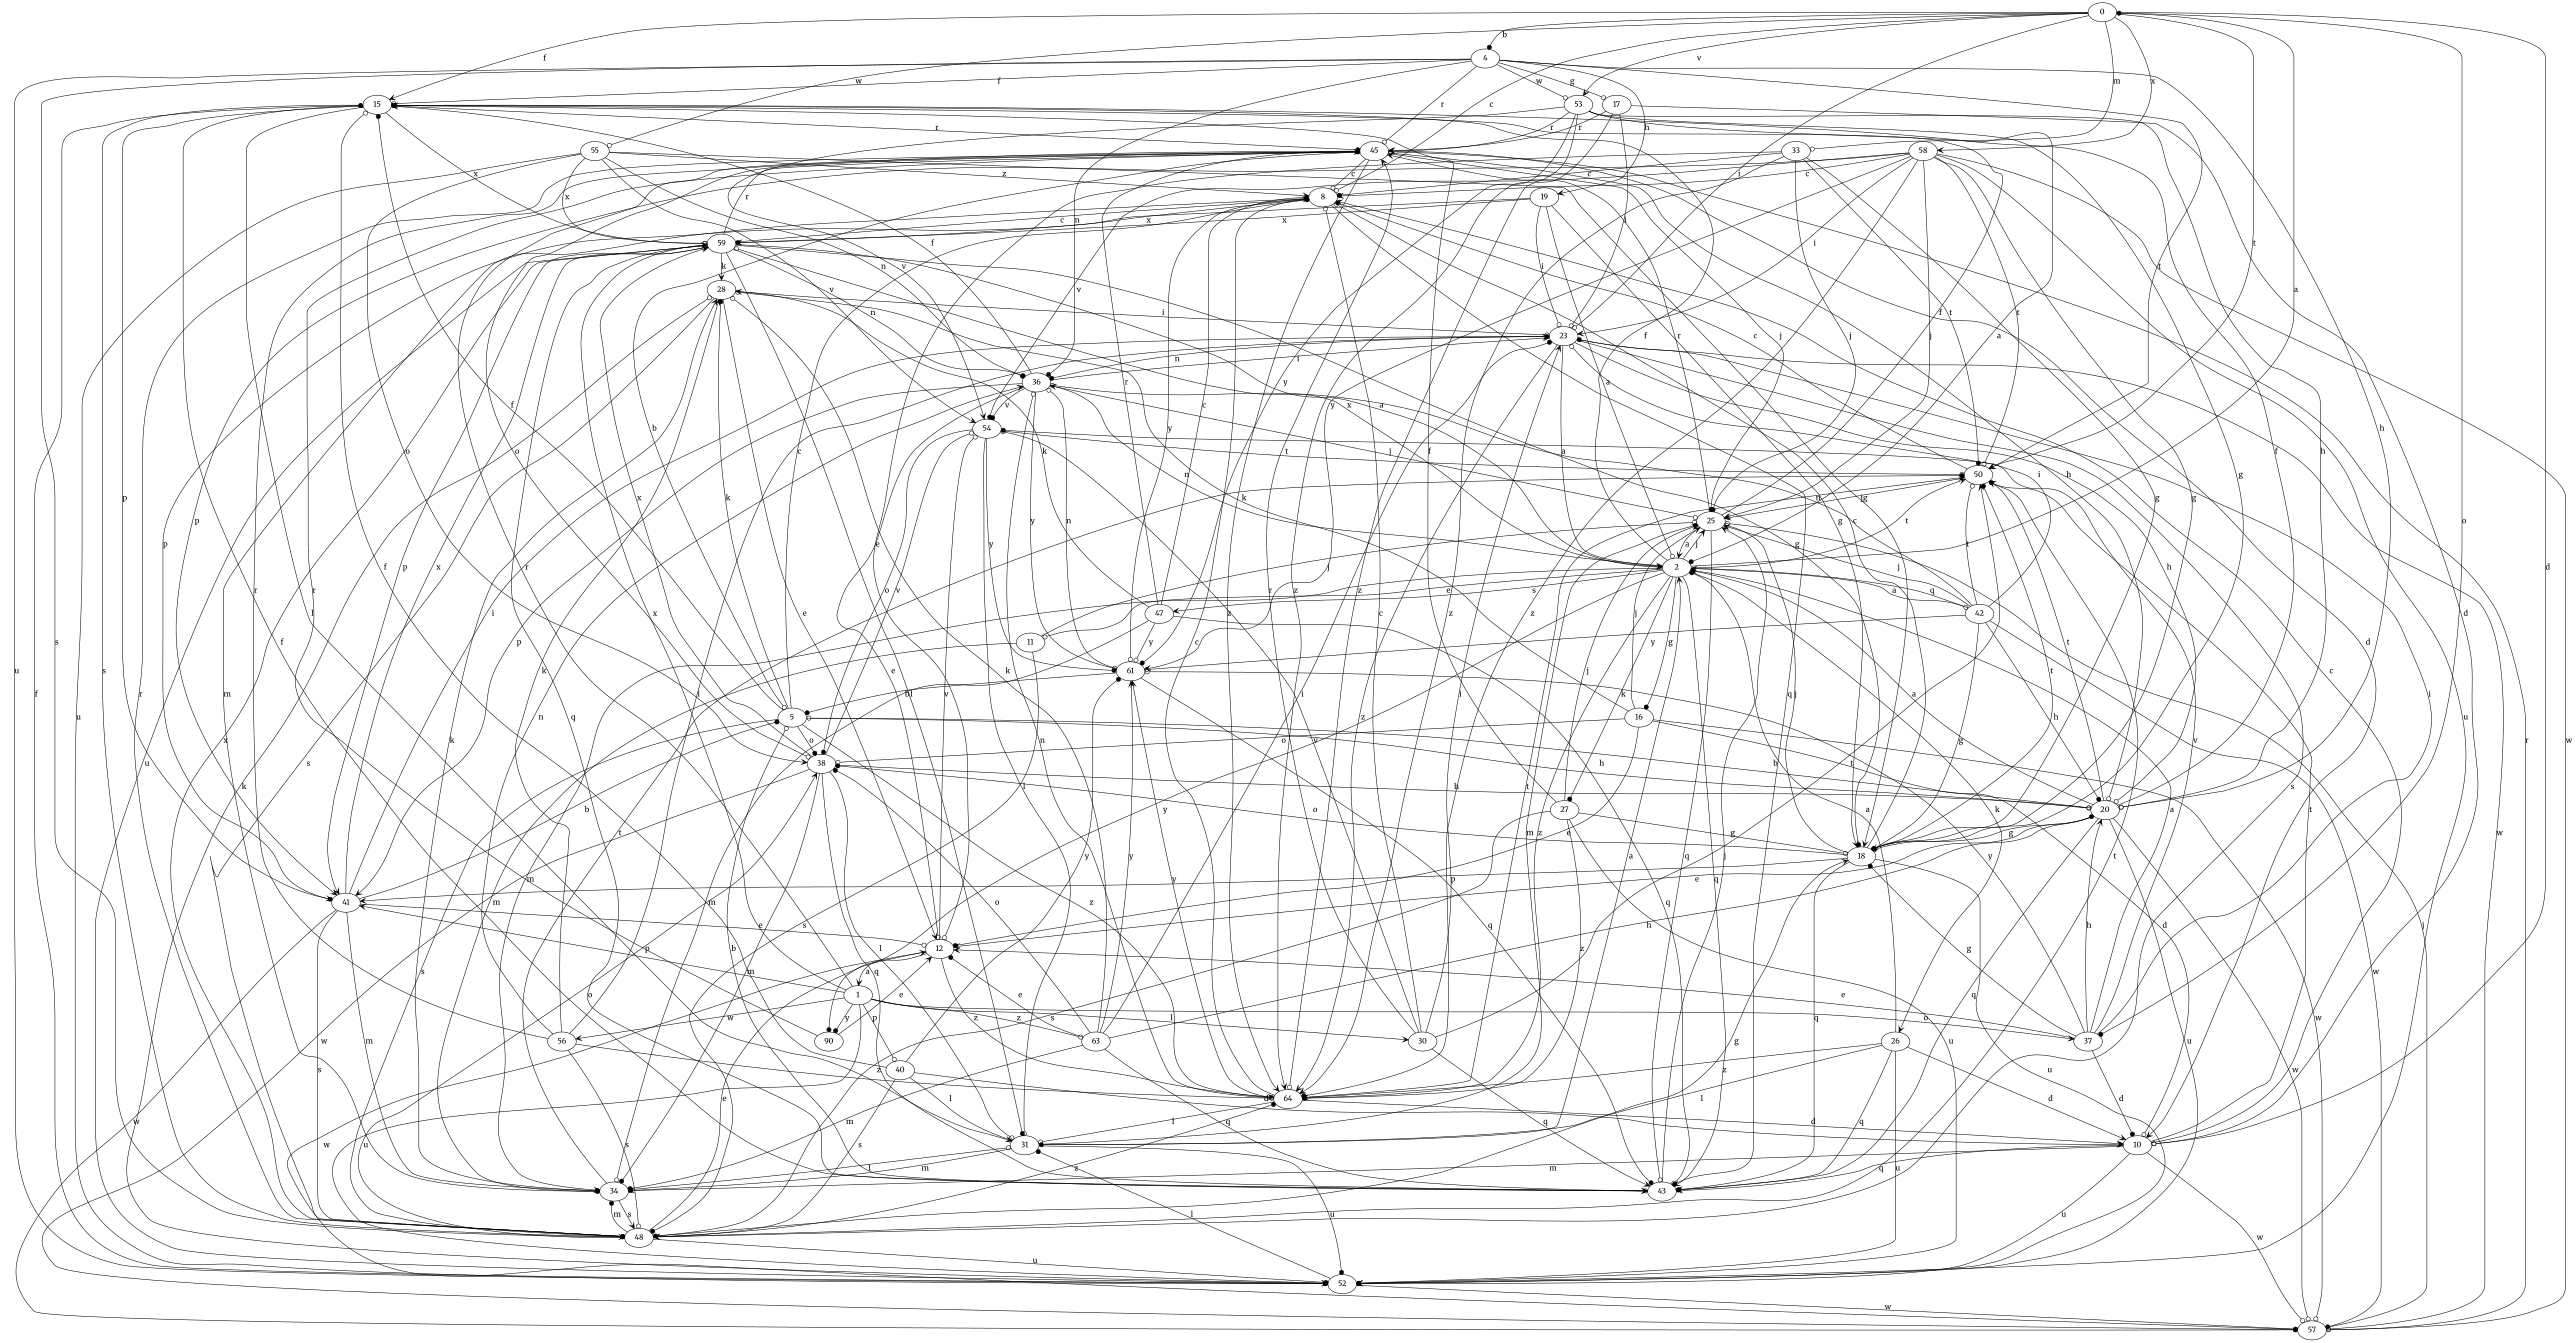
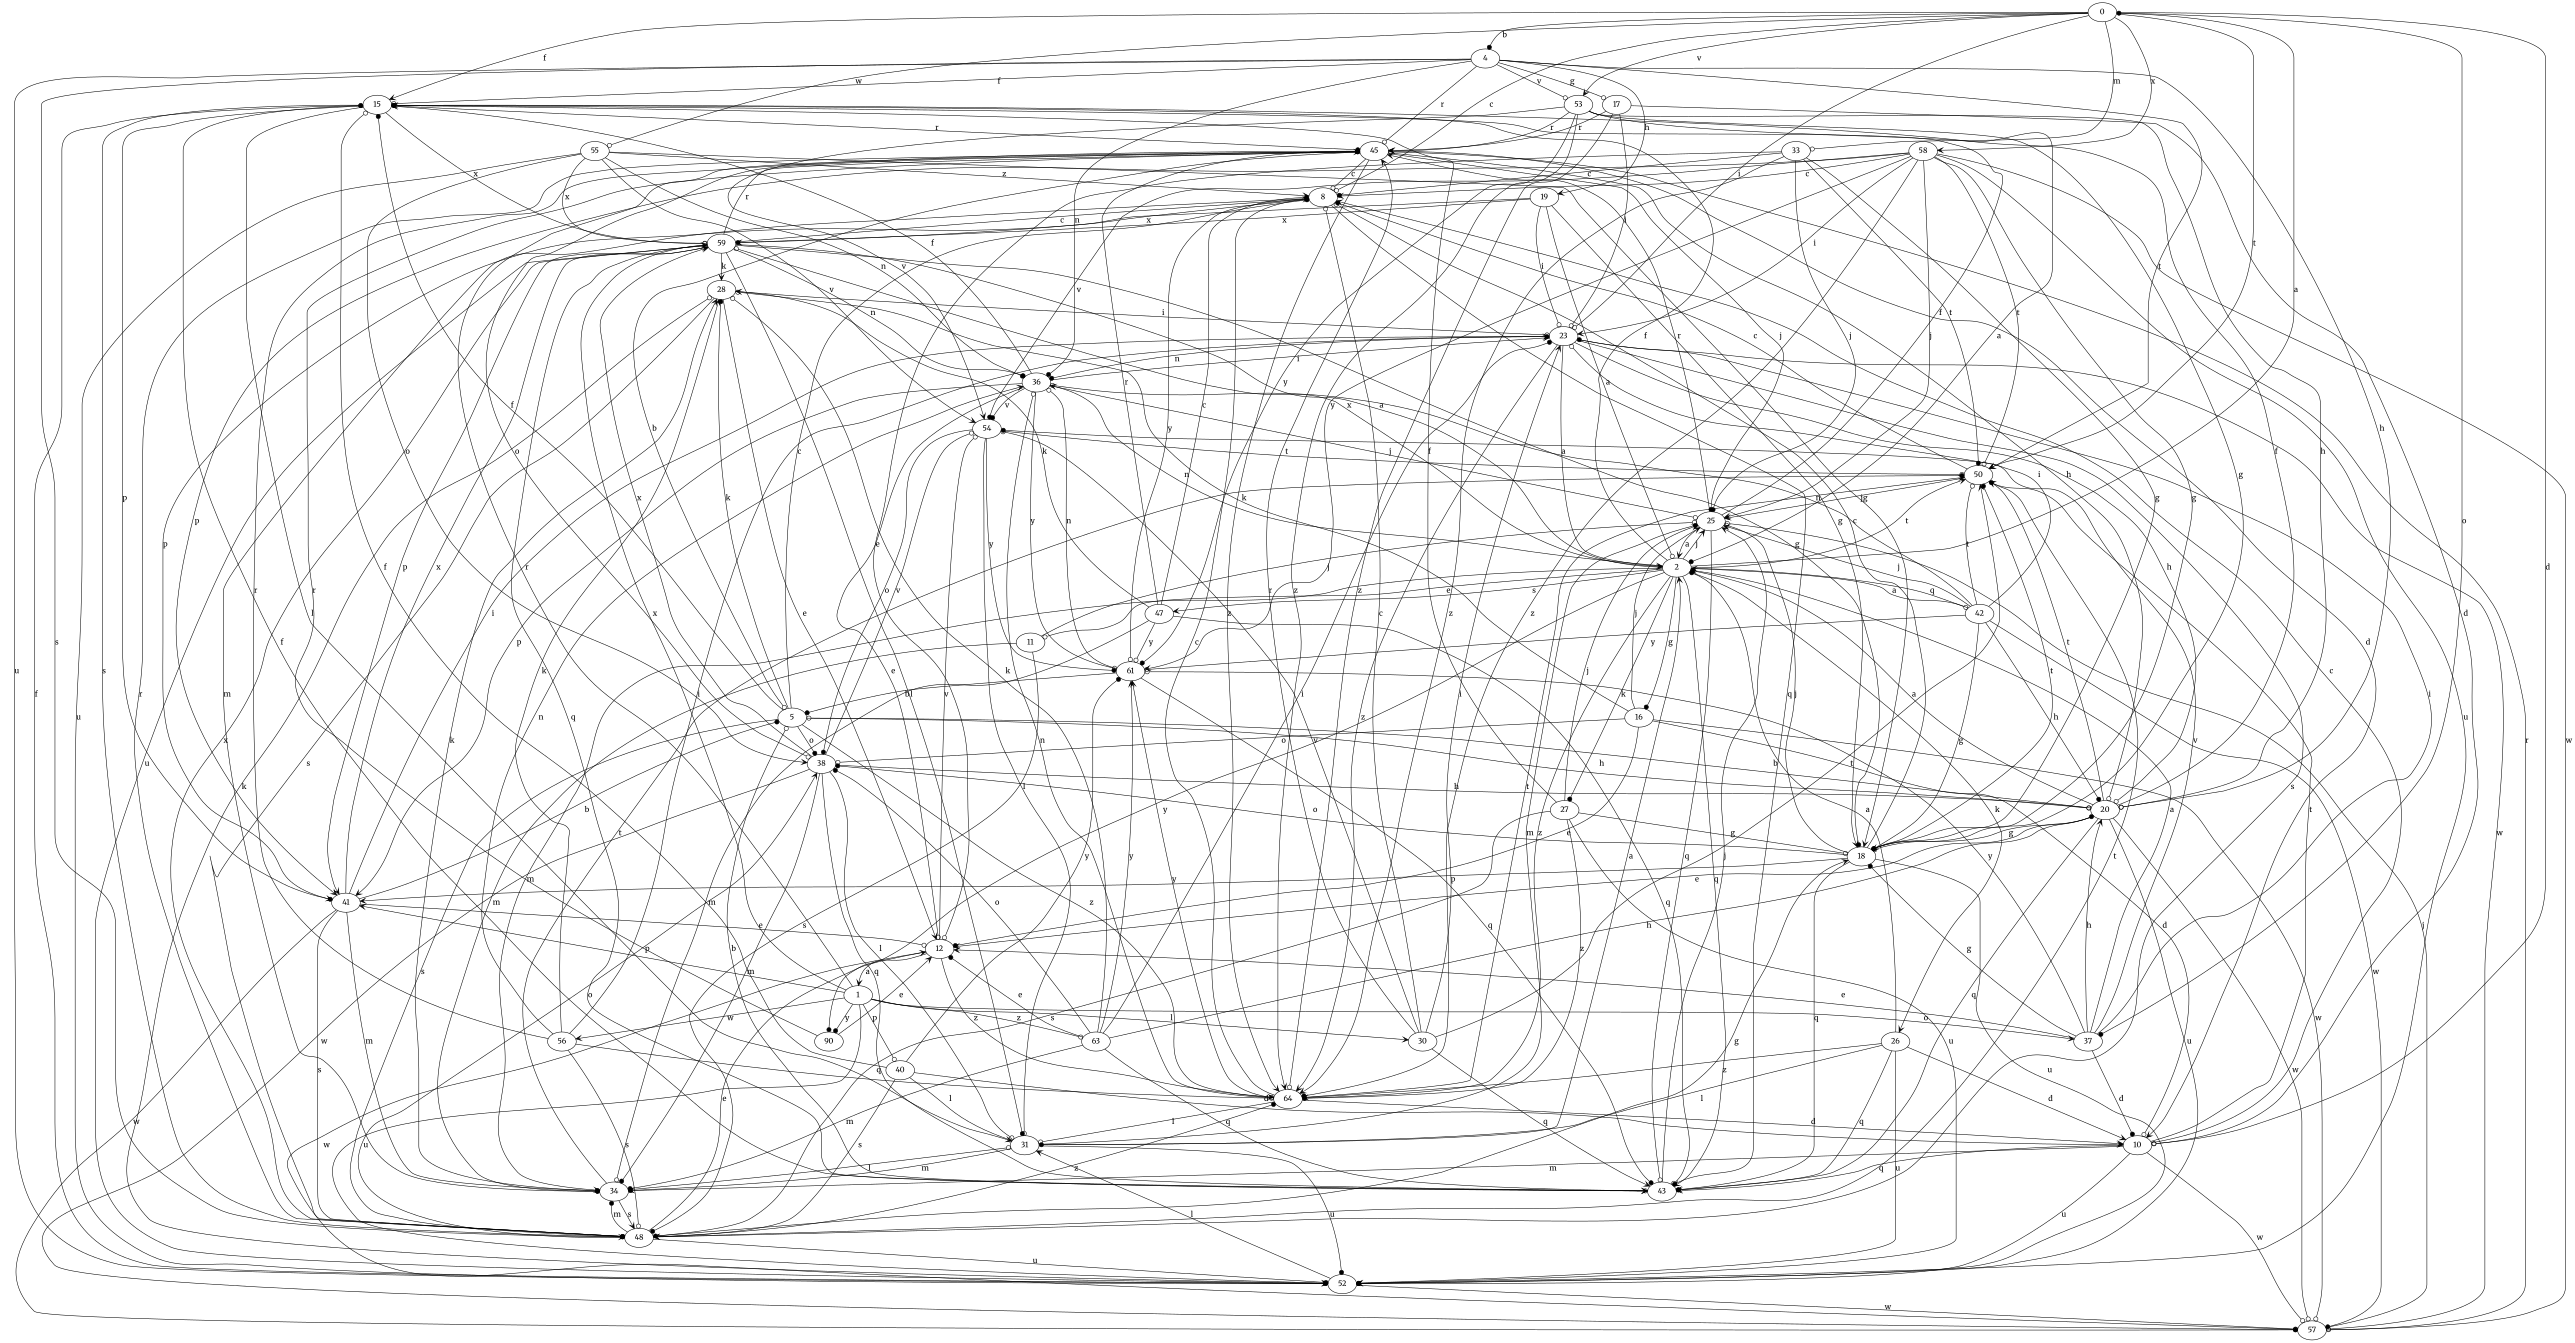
  strict digraph {
    fontname=Merriweather
    node [fontname=Merriweather]
    edge [arrowhead=vee fontname=Merriweather]
    0
    4
    8
    10
    15
    23
    33
    37
    50
    53
    55
    58
    45
    52
    36
    17
    19
    20
    48
    59
    34
    43
    61
    57
    41
    31
    2
    64
    25
    12
    18
    54
    38
    1
    30
    40
    56
    n38 [label=90]
    63
    5
    28
    11
    16
    26
    27
    42
    47
    0 -> 4 [arrowhead=dot label=b]
    0 -> 8 [arrowhead=odot label=c]
    0 -> 10 [arrowhead=odot label=d]
    0 -> 15 [label=f]
    0 -> 23 [arrowhead=odot label=i]
    0 -> 33 [arrowhead=odot label=m]
    0 -> 37 [arrowhead=dot label=o]
    0 -> 50 [label=t]
    0 -> 53 [label=v]
    0 -> 55 [arrowhead=odot label=w]
    0 -> 58 [label=x]
    4 -> 15 [arrowhead=odot label=f]
    4 -> 50 [label=t]
-   4 -> 53 [arrowhead=odot label=w]
+   4 -> 53 [arrowhead=odot label=v]
    4 -> 45 [arrowhead=odot label=r]
    4 -> 52 [label=u]
    4 -> 36 [arrowhead=dot label=n]
    4 -> 17 [arrowhead=odot label=g]
    4 -> 19 [label=h]
    4 -> 20 [arrowhead=odot label=h]
    4 -> 48 [label=s]
    8 -> 59 [label=x]
    8 -> 34 [arrowhead=dot label=m]
    8 -> 43 [arrowhead=dot label=q]
    8 -> 61 [arrowhead=odot label=y]
    10 -> 8 [label=c]
    10 -> 50 [label=t]
    10 -> 52 [arrowhead=dot label=u]
    10 -> 34 [arrowhead=dot label=m]
    10 -> 43 [label=q]
    10 -> 57 [arrowhead=odot label=w]
    15 -> 45 [arrowhead=dot label=r]
    15 -> 48 [arrowhead=dot label=s]
    15 -> 59 [arrowhead=odot label=x]
    15 -> 41 [arrowhead=dot label=p]
    15 -> 31 [label=l]
    23 -> 36 [arrowhead=dot label=n]
    23 -> 20 [arrowhead=odot label=h]
    23 -> 48 [label=s]
    23 -> 57 [arrowhead=odot label=w]
    23 -> 2 [label=a]
    23 -> 64 [label=z]
    33 -> 8 [arrowhead=dot label=c]
    33 -> 50 [arrowhead=dot label=t]
    33 -> 64 [label=z]
    33 -> 25 [arrowhead=dot label=j]
    33 -> 12 [arrowhead=odot label=e]
    33 -> 18 [arrowhead=dot label=g]
    37 -> 10 [arrowhead=dot label=d]
    37 -> 23 [arrowhead=dot label=i]
    37 -> 20 [label=h]
    37 -> 61 [arrowhead=odot label=y]
    37 -> 2 [label=a]
    37 -> 12 [label=e]
    37 -> 18 [arrowhead=dot label=g]
    37 -> 54 [arrowhead=dot label=v]
    50 -> 8 [arrowhead=dot label=c]
    50 -> 25 [label=j]
    53 -> 45 [label=r]
    53 -> 20 [arrowhead=odot label=h]
    53 -> 61 [arrowhead=dot label=y]
    53 -> 2 [arrowhead=dot label=a]
    53 -> 64 [label=z]
    53 -> 18 [arrowhead=dot label=g]
    53 -> 54 [label=v]
    55 -> 8 [label=z]
    55 -> 52 [arrowhead=dot label=u]
    55 -> 36 [arrowhead=dot label=n]
    55 -> 59 [arrowhead=odot label=x]
    55 -> 18 [label=g]
    55 -> 54 [label=v]
    55 -> 38 [label=o]
    58 -> 8 [label=c]
    58 -> 23 [label=i]
    58 -> 50 [arrowhead=odot label=t]
    58 -> 52 [arrowhead=odot label=u]
    58 -> 61 [label=y]
    58 -> 57 [arrowhead=odot label=w]
    58 -> 41 [label=p]
    58 -> 64 [arrowhead=dot label=z]
    58 -> 25 [label=j]
    58 -> 18 [label=g]
    58 -> 54 [arrowhead=dot label=v]
    45 -> 8 [arrowhead=odot label=c]
    45 -> 10 [label=d]
    45 -> 20 [arrowhead=odot label=h]
    45 -> 64 [label=z]
    45 -> 25 [arrowhead=dot label=j]
    45 -> 38 [arrowhead=odot label=o]
    45 -> 5 [arrowhead=odot label=b]
    52 -> 15 [arrowhead=odot label=f]
    52 -> 57 [arrowhead=odot label=w]
-   52 -> 31 [arrowhead=dot label=l]
+   52 -> 31 [label=l]
    52 -> 28 [arrowhead=odot label=k]
    36 -> 15 [label=f]
    36 -> 23 [label=i]
    36 -> 61 [arrowhead=odot label=y]
    36 -> 41 [label=p]
    36 -> 25 [arrowhead=odot label=j]
    36 -> 12 [arrowhead=odot label=e]
    36 -> 54 [arrowhead=dot label=v]
    17 -> 10 [arrowhead=odot label=d]
    17 -> 23 [arrowhead=odot label=i]
    17 -> 45 [label=r]
    17 -> 64 [arrowhead=odot label=z]
    19 -> 23 [arrowhead=odot label=i]
    19 -> 59 [arrowhead=dot label=x]
    19 -> 41 [label=p]
    19 -> 2 [arrowhead=odot label=a]
    19 -> 18 [label=g]
    20 -> 15 [arrowhead=dot label=f]
    20 -> 50 [arrowhead=dot label=t]
    20 -> 52 [label=u]
    20 -> 43 [arrowhead=dot label=q]
    20 -> 57 [arrowhead=odot label=w]
    20 -> 2 [arrowhead=dot label=a]
    20 -> 12 [label=e]
    20 -> 18 [arrowhead=odot label=g]
    20 -> 5 [arrowhead=odot label=b]
    48 -> 50 [label=t]
    48 -> 45 [arrowhead=dot label=r]
    48 -> 52 [arrowhead=dot label=u]
    48 -> 59 [arrowhead=odot label=x]
    48 -> 34 [arrowhead=dot label=m]
    48 -> 64 [arrowhead=dot label=z]
    48 -> 12 [label=e]
    48 -> 18 [label=g]
    48 -> 38 [label=o]
    59 -> 8 [label=c]
    59 -> 45 [label=r]
    59 -> 52 [arrowhead=odot label=u]
    59 -> 36 [arrowhead=dot label=n]
    59 -> 43 [label=q]
    59 -> 41 [label=p]
    59 -> 31 [arrowhead=dot label=l]
    59 -> 2 [label=a]
    59 -> 18 [arrowhead=dot label=g]
    59 -> 28 [label=k]
    34 -> 50 [arrowhead=dot label=t]
    34 -> 48 [label=s]
    34 -> 31 [arrowhead=odot label=l]
    34 -> 28 [label=k]
    43 -> 15 [arrowhead=dot label=f]
    43 -> 25 [label=j]
    43 -> 5 [arrowhead=odot label=b]
    61 -> 36 [arrowhead=odot label=n]
    61 -> 43 [arrowhead=dot label=q]
    61 -> 5 [arrowhead=dot label=b]
    57 -> 45 [arrowhead=odot label=r]
    57 -> 25 [arrowhead=odot label=j]
    41 -> 23 [arrowhead=dot label=i]
    41 -> 48 [arrowhead=odot label=s]
    41 -> 59 [label=x]
    41 -> 34 [arrowhead=dot label=m]
    41 -> 57 [arrowhead=dot label=w]
    41 -> 12 [arrowhead=odot label=e]
    41 -> 5 [arrowhead=dot label=b]
    31 -> 52 [arrowhead=dot label=u]
    31 -> 34 [label=m]
    31 -> 2 [label=a]
    31 -> 25 [arrowhead=dot label=m]
    2 -> 0 [arrowhead=dot label=a]
    2 -> 15 [label=f]
    2 -> 50 [label=t]
    2 -> 36 [label=n]
    2 -> 59 [arrowhead=odot label=x]
    2 -> 34 [label=m]
    2 -> 43 [label=q]
    2 -> 64 [arrowhead=odot label=z]
    2 -> 25 [label=j]
    2 -> n38 [arrowhead=dot label=y]
    2 -> 11 [arrowhead=odot label=e]
    2 -> 16 [arrowhead=dot label=g]
    2 -> 26 [label=k]
    2 -> 27 [arrowhead=dot label=k]
    2 -> 42 [arrowhead=odot label=q]
    2 -> 47 [label=s]
    64 -> 8 [arrowhead=odot label=c]
    64 -> 10 [label=d]
    64 -> 50 [label=t]
    64 -> 36 [arrowhead=odot label=n]
    64 -> 61 [label=y]
    64 -> 31 [arrowhead=odot label=l]
    25 -> 15 [arrowhead=odot label=f]
    25 -> 45 [label=r]
    25 -> 43 [arrowhead=odot label=q]
    25 -> 2 [label=a]
    12 -> 57 [arrowhead=odot label=w]
    12 -> 64 [label=z]
    12 -> 54 [arrowhead=odot label=v]
    12 -> 1 [label=a]
    18 -> 8 [arrowhead=odot label=c]
    18 -> 50 [arrowhead=dot label=t]
    18 -> 52 [arrowhead=odot label=u]
    18 -> 43 [label=q]
    18 -> 41 [label=p]
    18 -> 25 [arrowhead=odot label=j]
    18 -> 38 [arrowhead=dot label=o]
    54 -> 50 [arrowhead=odot label=t]
    54 -> 61 [arrowhead=dot label=y]
    54 -> 31 [arrowhead=odot label=l]
    54 -> 38 [arrowhead=dot label=o]
    38 -> 20 [arrowhead=odot label=h]
    38 -> 59 [label=x]
    38 -> 34 [arrowhead=dot label=m]
    38 -> 43 [label=q]
    38 -> 57 [arrowhead=odot label=w]
    38 -> 31 [arrowhead=odot label=l]
    38 -> 54 [arrowhead=odot label=v]
    1 -> 37 [label=o]
    1 -> 45 [arrowhead=odot label=r]
    1 -> 52 [label=u]
    1 -> 59 [label=x]
    1 -> 41 [label=p]
    1 -> 30 [label=l]
    1 -> 40 [arrowhead=odot label=p]
    1 -> 56 [label=w]
    1 -> n38 [arrowhead=dot label=y]
    1 -> 63 [arrowhead=odot label=z]
    30 -> 8 [arrowhead=odot label=c]
    30 -> 23 [label=i]
    30 -> 50 [label=t]
    30 -> 45 [label=r]
    30 -> 43 [label=q]
    30 -> 54 [arrowhead=odot label=v]
    40 -> 10 [label=d]
    40 -> 15 [arrowhead=odot label=f]
    40 -> 48 [label=s]
    40 -> 61 [arrowhead=dot label=y]
    40 -> 31 [arrowhead=odot label=l]
    56 -> 23 [label=i]
    56 -> 45 [arrowhead=odot label=r]
    56 -> 36 [label=n]
    56 -> 48 [arrowhead=odot label=s]
-   56 -> 64 [arrowhead=odot label=z]
+   56 -> 64 [arrowhead=odot label=q]
    56 -> 28 [label=k]
    n38 -> 45 [arrowhead=odot label=r]
    n38 -> 12 [label=e]
    63 -> 23 [arrowhead=dot label=i]
    63 -> 20 [arrowhead=dot label=h]
    63 -> 34 [arrowhead=dot label=m]
    63 -> 43 [arrowhead=odot label=q]
    63 -> 61 [label=y]
    63 -> 12 [arrowhead=dot label=e]
    63 -> 38 [arrowhead=dot label=o]
    63 -> 28 [arrowhead=odot label=k]
    5 -> 8 [arrowhead=dot label=c]
    5 -> 15 [arrowhead=dot label=f]
    5 -> 20 [arrowhead=odot label=h]
    5 -> 48 [arrowhead=dot label=s]
    5 -> 64 [arrowhead=odot label=z]
    5 -> 38 [arrowhead=dot label=o]
    5 -> 28 [arrowhead=dot label=k]
    28 -> 23 [arrowhead=odot label=i]
    28 -> 48 [arrowhead=odot label=s]
    28 -> 12 [label=e]
    11 -> 48 [arrowhead=dot label=s]
    11 -> 34 [arrowhead=dot label=m]
    11 -> 25 [arrowhead=odot label=j]
    16 -> 10 [arrowhead=odot label=d]
    16 -> 57 [arrowhead=odot label=w]
    16 -> 25 [label=j]
    16 -> 12 [arrowhead=dot label=e]
    16 -> 38 [arrowhead=odot label=o]
    16 -> 28 [arrowhead=odot label=k]
    26 -> 10 [label=d]
    26 -> 52 [label=u]
    26 -> 43 [arrowhead=dot label=q]
    26 -> 31 [arrowhead=dot label=l]
    26 -> 2 [arrowhead=dot label=a]
    26 -> 64 [label=z]
    27 -> 15 [arrowhead=dot label=f]
    27 -> 52 [arrowhead=odot label=u]
    27 -> 48 [arrowhead=dot label=s]
    27 -> 64 [arrowhead=dot label=z]
    27 -> 25 [label=j]
    27 -> 18 [arrowhead=odot label=g]
    42 -> 23 [arrowhead=odot label=i]
    42 -> 50 [arrowhead=odot label=t]
    42 -> 36 [arrowhead=odot label=n]
    42 -> 20 [arrowhead=dot label=h]
    42 -> 61 [arrowhead=odot label=y]
    42 -> 57 [arrowhead=dot label=w]
    42 -> 2 [label=a]
    42 -> 25 [label=j]
    42 -> 18 [arrowhead=odot label=g]
    47 -> 8 [arrowhead=dot label=c]
    47 -> 45 [arrowhead=dot label=r]
    47 -> 34 [arrowhead=odot label=m]
    47 -> 43 [arrowhead=odot label=q]
    47 -> 61 [arrowhead=odot label=y]
    47 -> 28 [label=k]
  }
